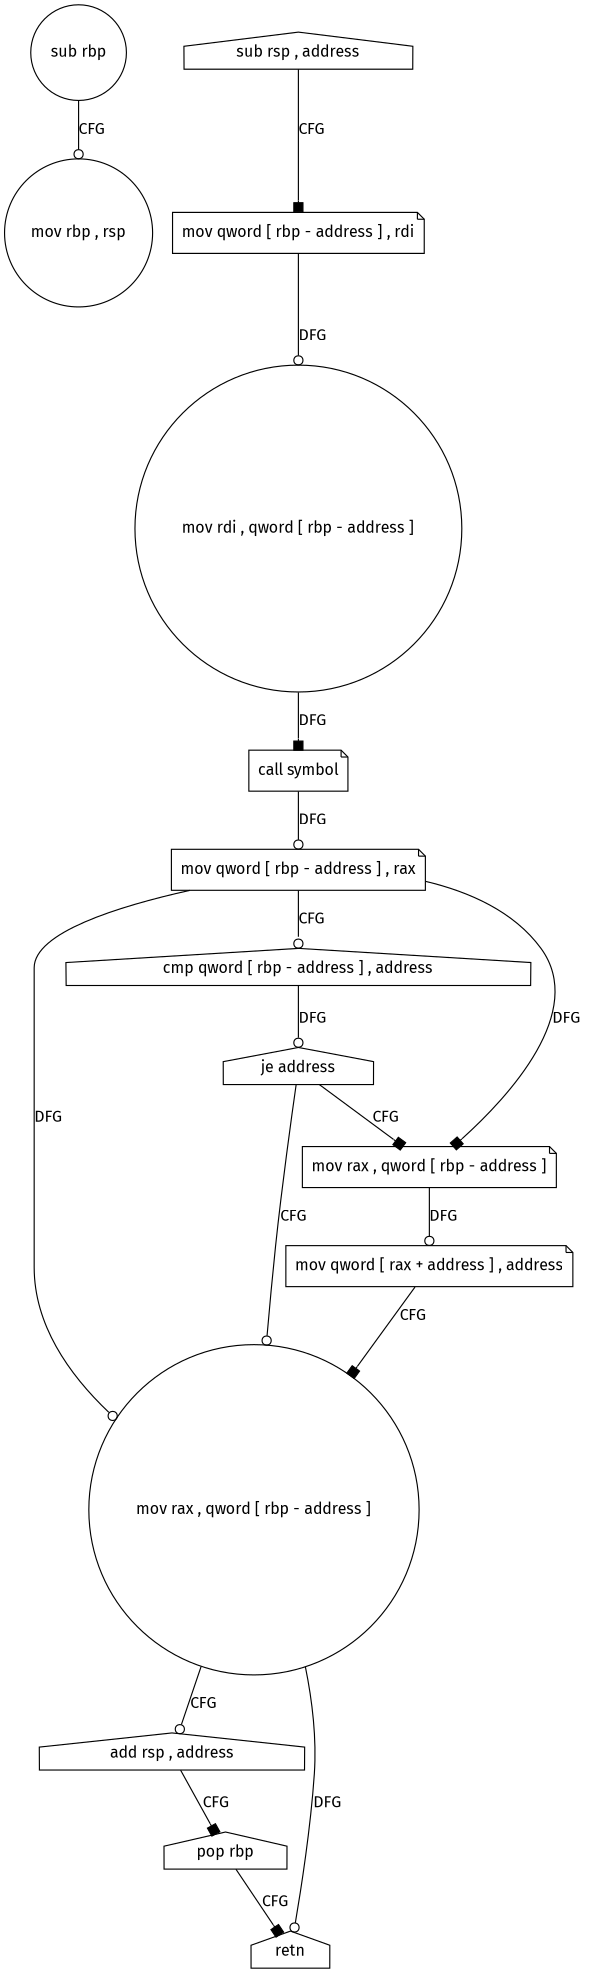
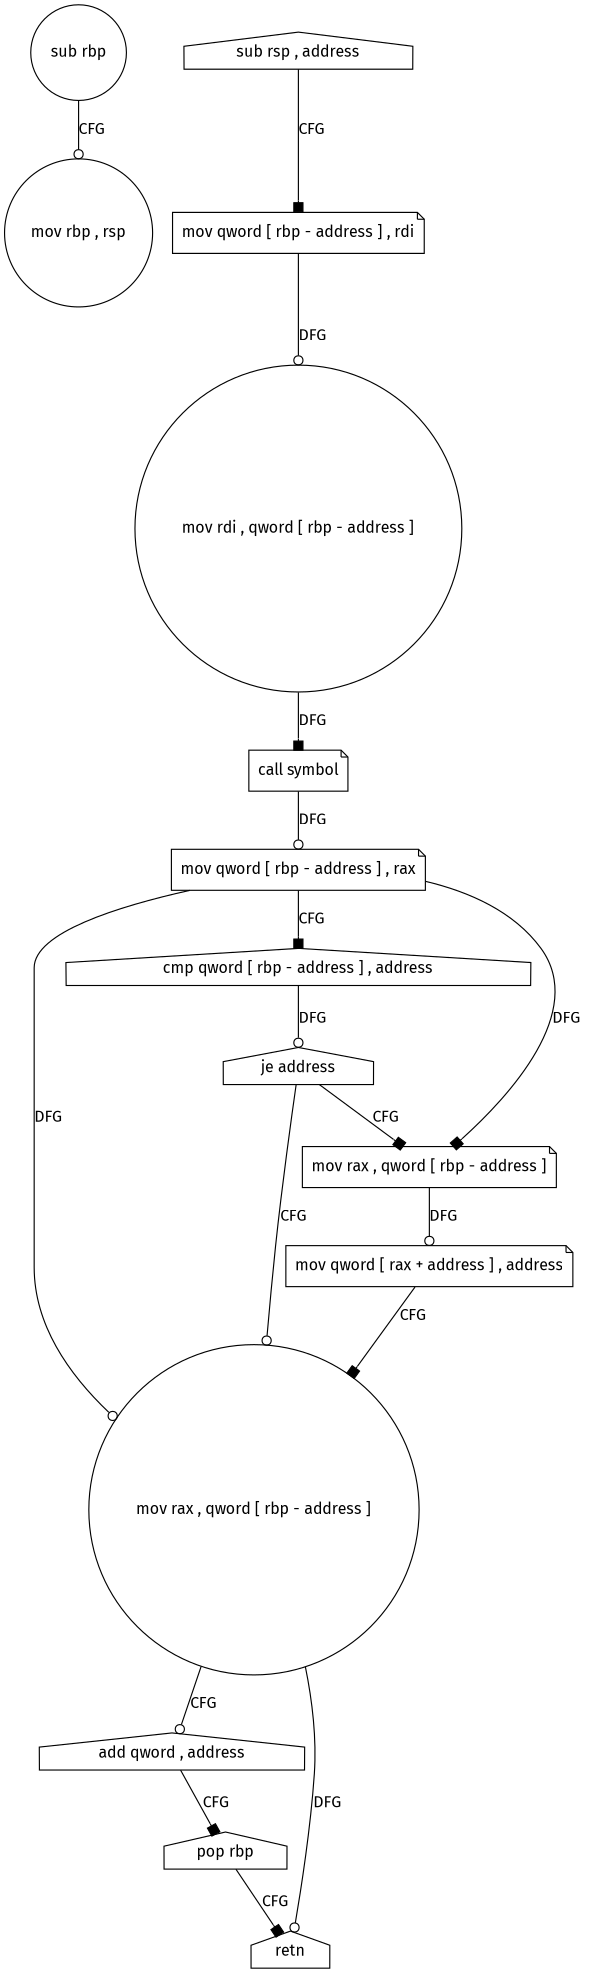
  digraph {
    fontname="Fira Sans"
    node [fontname="Fira Sans" shape=house]
    edge [arrowhead=odot fontname="Fira Sans"]
    n1 [label="sub rbp" shape=circle]
    n2 [label="mov rbp , rsp" shape=circle]
    n3 [label="sub rsp , address"]
    n4 [label="mov qword [ rbp - address ] , rdi" shape=note]
    n5 [label="mov rdi , qword [ rbp - address ]" shape=circle]
    n6 [label="call symbol" shape=note]
    n7 [label="mov qword [ rbp - address ] , rax" shape=note]
    n8 [label="cmp qword [ rbp - address ] , address"]
    n9 [label="mov rax , qword [ rbp - address ]" shape=circle]
    n10 [label="mov rax , qword [ rbp - address ]" shape=note]
    n11 [label="je address"]
-   n12 [label="add rsp , address"]
+   n12 [label="add qword , address"]
    n13 [label=retn]
    n14 [label="mov qword [ rax + address ] , address" shape=note]
    n15 [label="pop rbp"]
    n1 -> n2 [label=CFG]
    n3 -> n4 [arrowhead=box label=CFG]
    n4 -> n5 [label=DFG]
    n5 -> n6 [arrowhead=box label=DFG]
    n6 -> n7 [label=DFG]
-   n7 -> n8 [label=CFG]
+   n7 -> n8 [arrowhead=box label=CFG]
    n7 -> n9 [label=DFG]
    n7 -> n10 [arrowhead=box label=DFG]
    n8 -> n11 [label=DFG]
    n9 -> n12 [label=CFG]
    n9 -> n13 [label=DFG]
    n10 -> n14 [label=DFG]
    n11 -> n9 [label=CFG]
    n11 -> n10 [arrowhead=box label=CFG]
    n12 -> n15 [arrowhead=box label=CFG]
    n14 -> n9 [arrowhead=box label=CFG]
    n15 -> n13 [arrowhead=box label=CFG]
  }
